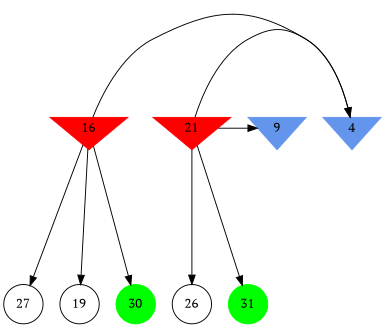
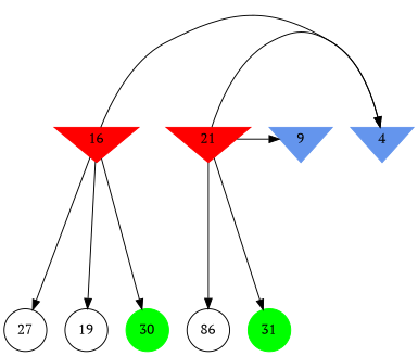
  digraph {
    fontname="PT Serif"
    ranksep=2.0
    node [color=black fontname="PT Serif" shape=circle style=filled]
    edge [fontname="PT Serif"]
    4 [color=cornflowerblue shape=invtriangle]
    9 [color=cornflowerblue shape=invtriangle]
    16 [color=red shape=invtriangle]
    21 [color=red shape=invtriangle]
-   26 [style=""]
+   26 [label=86 style=""]
    27 [style=""]
    n7 [label=19 style=""]
    30 [color=green]
    31 [color=green]
    subgraph sub_1 {
      rank=same
      4
      9
      16
      21
    }
    subgraph sub_2 {
      rank=same
      26
      27
      n7
    }
    subgraph sub_3 {
      rank=same
      30
      31
    }
    16 -> 4
    16 -> 27
    16 -> n7
    16 -> 30
    21 -> 4
    21 -> 9
    21 -> 26
    21 -> 31
  }
